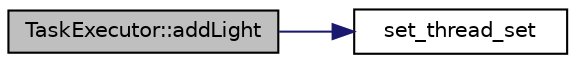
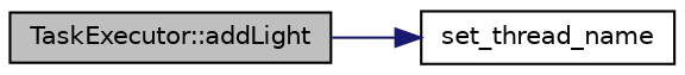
  digraph {
    rankdir=LR
    node [color=black fontname=Helvetica fontsize=10 shape=record style=filled]
    n1 [fillcolor=grey75 fontcolor=black height=0.2 label="TaskExecutor::addLight" width=0.4]
-   n2 [fillcolor=white height=0.2 label=set_thread_set width=0.4]
+   n2 [fillcolor=white height=0.2 label=set_thread_name width=0.4]
    n1 -> n2 [color=midnightblue fontname=Helvetica fontsize=10 labelfontname=Helvetica labelfontsize=10 style=solid]
  }
